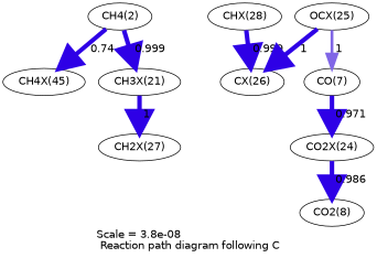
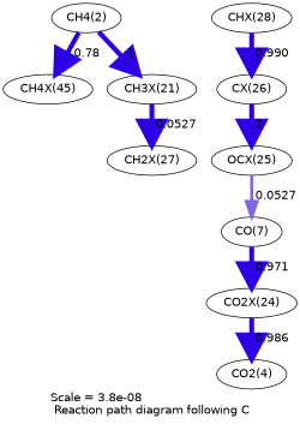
  digraph {
    fontname=Helvetica
    label="Scale = 3.8e-08\l Reaction path diagram following C"
    node [fontname=Helvetica]
    edge [arrowsize=3 color="0.7, 1.5, 0.9" fontname=Helvetica penwidth=6]
    n1 [label="CH4(2)"]
    n2 [label="CH4X(45)"]
    n3 [label="CH3X(21)"]
    n4 [label="CH2X(27)"]
    n5 [label="CHX(28)"]
    n6 [label="CX(26)"]
    n7 [label="OCX(25)"]
    n8 [label="CO(7)"]
    n9 [label="CO2X(24)"]
-   n10 [label="CO2(8)"]
-   n1 -> n2 [arrowsize=2.91 color="0.7, 1.28, 0.9" label=" 0.74" penwidth=5.81]
-   n1 -> n3 [label=" 0.999"]
-   n3 -> n4 [label=" 1"]
-   n5 -> n6 [label=" 0.999"]
-   n7 -> n6 [label=" 1"]
-   n7 -> n8 [arrowsize=1.89 color="0.7, 0.553, 0.9" label=" 1" penwidth=3.78]
+   n10 [label="CO2(4)"]
+   n1 -> n2 [arrowsize=2.91 color="0.7, 1.28, 0.9" label=" 0.78" penwidth=5.81]
+   n1 -> n3 [label=" 1"]
+   n3 -> n4 [label=" 0.0527"]
+   n5 -> n6 [label=" 0.990"]
+   n6 -> n7 [label=" 1"]
+   n7 -> n8 [arrowsize=1.89 color="0.7, 0.553, 0.9" label=" 0.0527" penwidth=3.78]
    n8 -> n9 [arrowsize=2.99 color="0.7, 1.47, 0.9" label=" 0.971" penwidth=5.98]
    n9 -> n10 [arrowsize=2.99 color="0.7, 1.47, 0.9" label=" 0.986" penwidth=5.97]
  }
